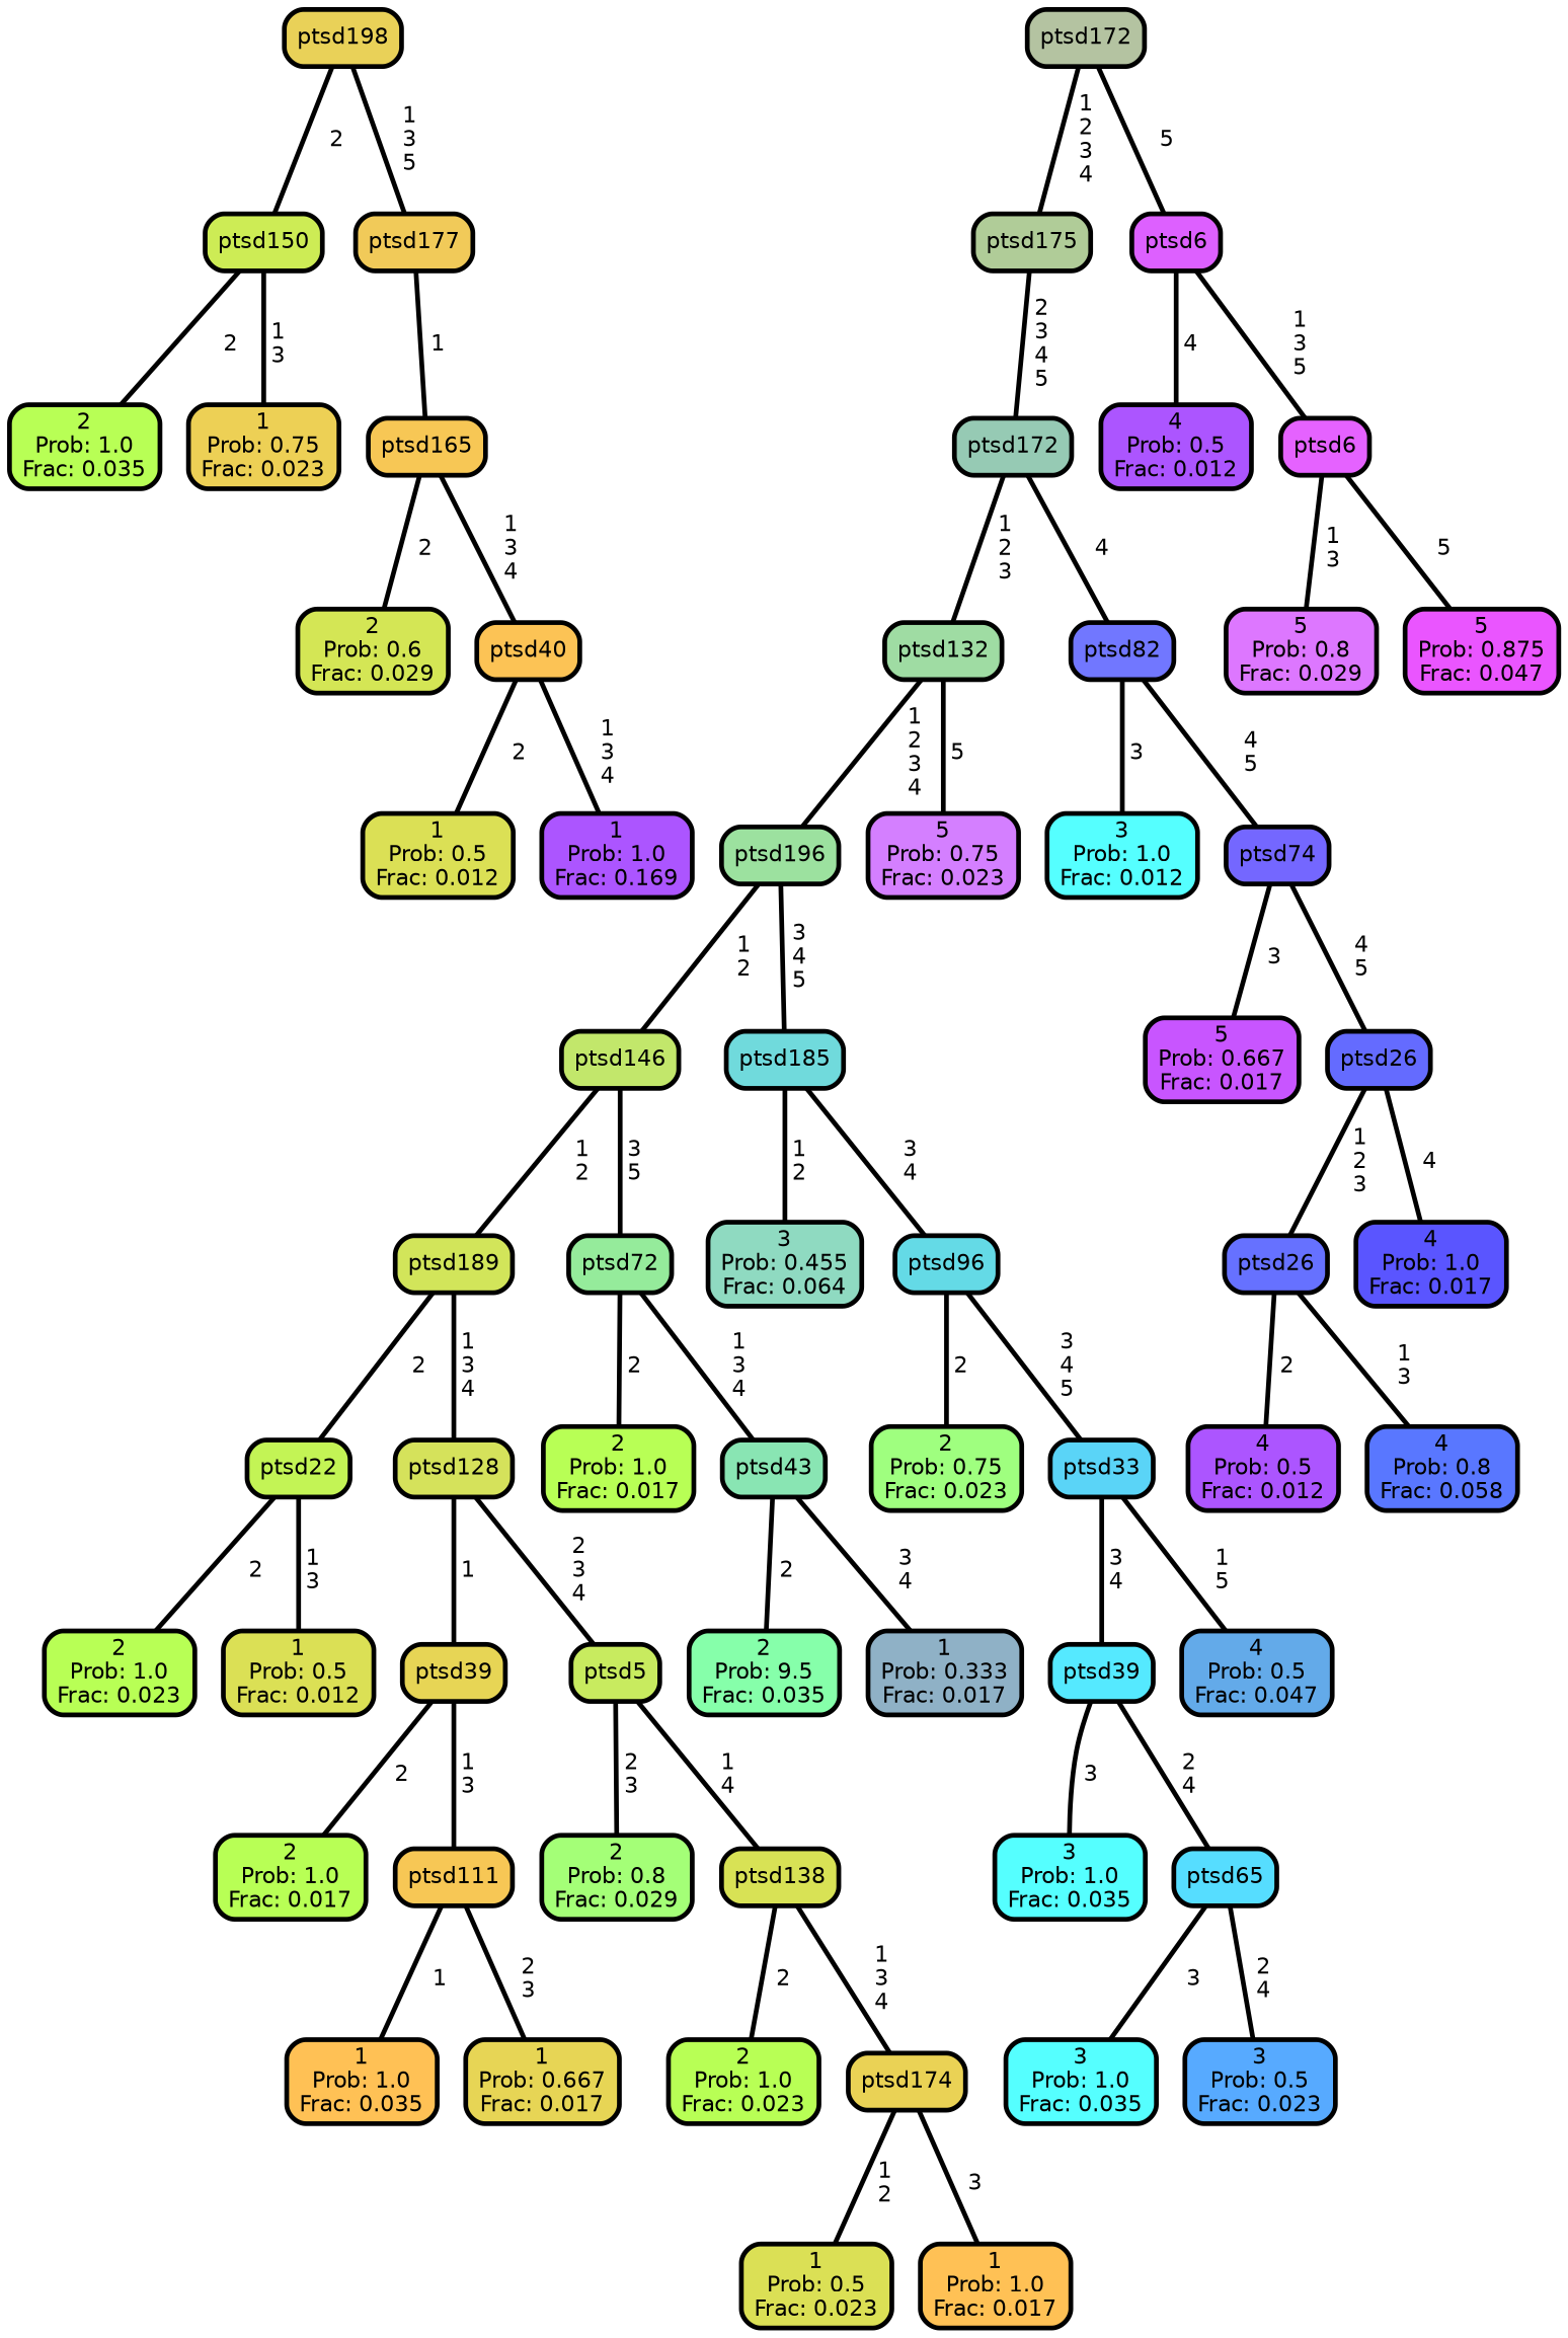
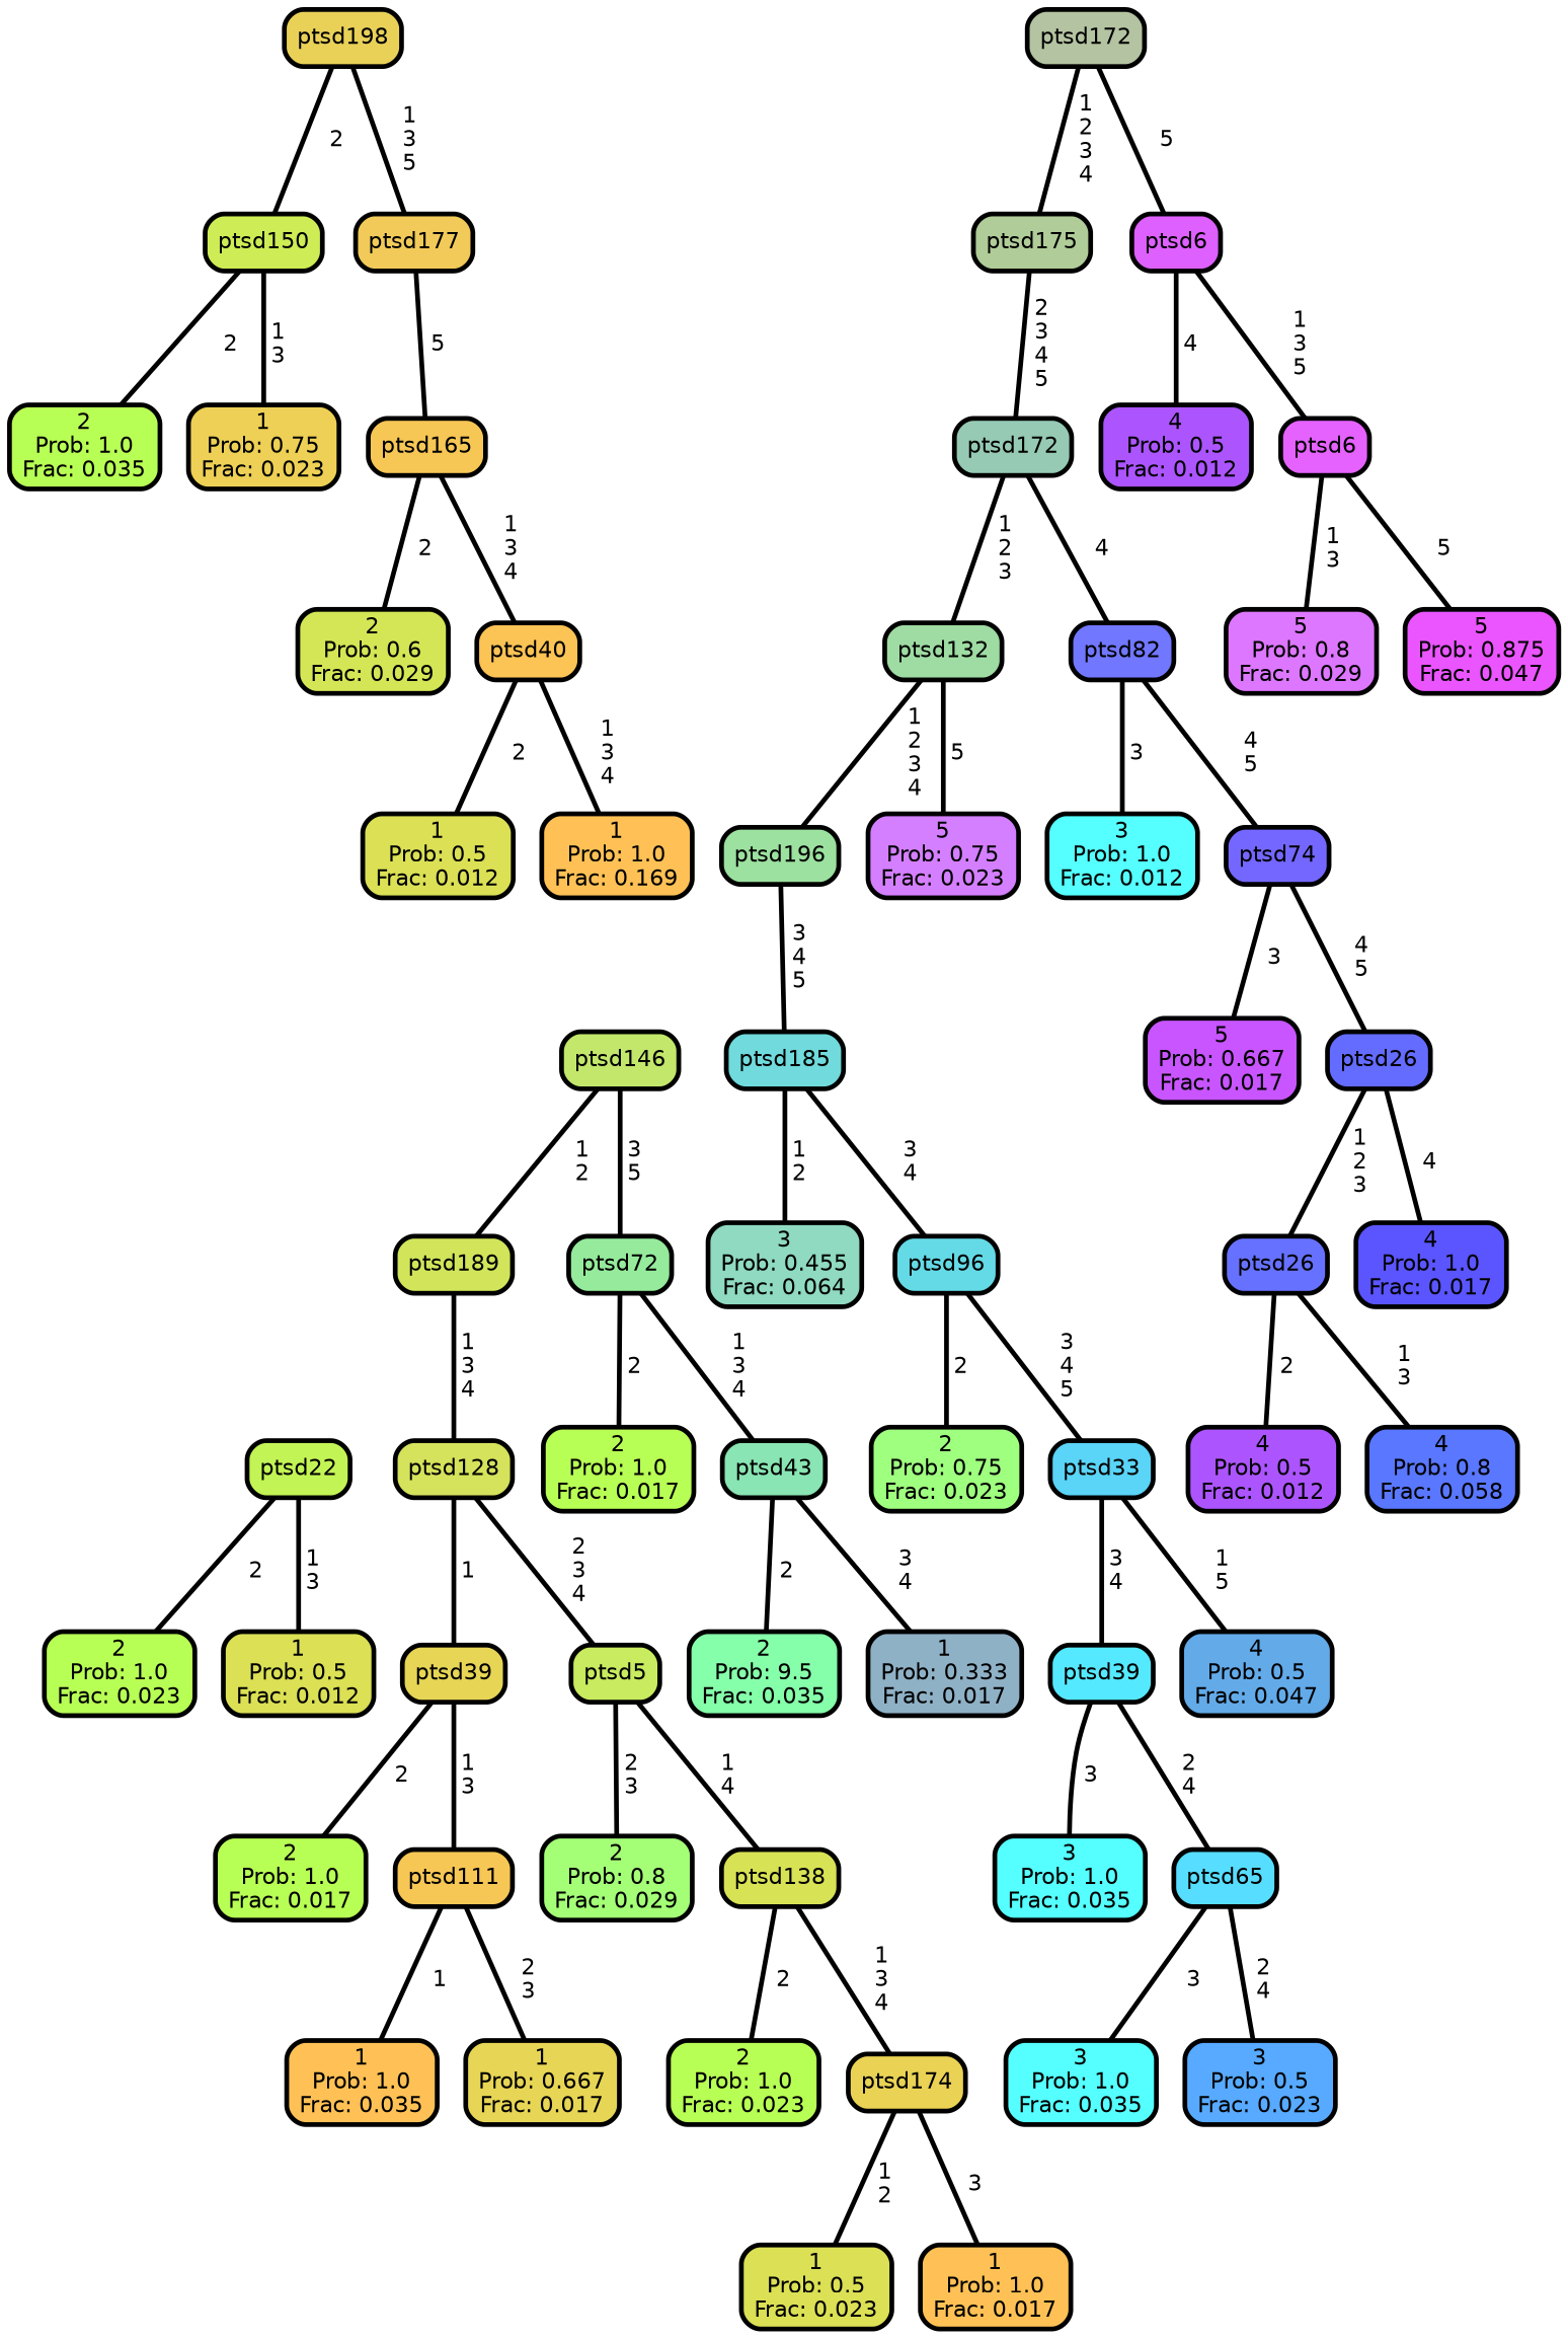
  graph {
    ranksep="0 equally"
    splines=straight
    node [color=black fillcolor="#b8ff55" fontcolor=black fontname=helvetica penwidth=3 shape=box style="filled, rounded"]
    edge [color=black fontname=helvetica penwidth=3]
    n1 [label="2\nProb: 1.0\nFrac: 0.035"]
    n2 [fillcolor="#cdec55" label=ptsd150]
    n3 [fillcolor="#edd055" label="1\nProb: 0.75\nFrac: 0.023"]
    n4 [fillcolor="#e9d158" label=ptsd198]
    n5 [fillcolor="#f1ca59" label=ptsd177]
    n6 [fillcolor="#f7c755" label=ptsd165]
    n7 [fillcolor="#d4e655" label="2\nProb: 0.6\nFrac: 0.029"]
    n8 [fillcolor="#fcc355" label=ptsd40]
    n9 [fillcolor="#dbe055" label="1\nProb: 0.5\nFrac: 0.012"]
-   n10 [fillcolor="#ac55ff" label="1\nProb: 1.0\nFrac: 0.169"]
+   n10 [fillcolor="#ffc155" label="1\nProb: 1.0\nFrac: 0.169"]
    n11 [fillcolor="#b0cc98" label=ptsd175]
    n12 [fillcolor="#96cab4" label=ptsd172]
    n13 [fillcolor="#9fdca3" label=ptsd132]
    n14 [fillcolor="#7177ff" label=ptsd82]
    n15 [label="2\nProb: 1.0\nFrac: 0.023"]
    n16 [fillcolor="#c3f455" label=ptsd22]
    n17 [fillcolor="#dbe055" label="1\nProb: 0.5\nFrac: 0.012"]
    n18 [fillcolor="#d2e55a" label=ptsd189]
    n19 [fillcolor="#d5e25b" label=ptsd128]
    n20 [fillcolor="#e7d555" label=ptsd39]
    n21 [fillcolor="#c8eb5f" label=ptsd5]
    n22 [label="2\nProb: 1.0\nFrac: 0.017"]
    n23 [fillcolor="#f7c755" label=ptsd111]
    n24 [fillcolor="#ffc155" label="1\nProb: 1.0\nFrac: 0.035"]
    n25 [fillcolor="#e7d555" label="1\nProb: 0.667\nFrac: 0.017"]
    n26 [fillcolor="#a4ff77" label="2\nProb: 0.8\nFrac: 0.029"]
    n27 [fillcolor="#d8e255" label=ptsd138]
    n28 [label="2\nProb: 1.0\nFrac: 0.023"]
    n29 [fillcolor="#ead255" label=ptsd174]
    n30 [fillcolor="#dbe055" label="1\nProb: 0.5\nFrac: 0.023"]
    n31 [fillcolor="#ffc155" label="1\nProb: 1.0\nFrac: 0.017"]
    n32 [fillcolor="#c2e76b" label=ptsd146]
    n33 [fillcolor="#95eb9b" label=ptsd72]
    n34 [label="2\nProb: 1.0\nFrac: 0.017"]
    n35 [fillcolor="#89e5b3" label=ptsd43]
    n36 [fillcolor="#86ffaa" label="2\nProb: 9.5\nFrac: 0.035"]
    n37 [fillcolor="#8fb1c6" label="1\nProb: 0.333\nFrac: 0.017"]
    n38 [fillcolor="#9ce19f" label=ptsd196]
    n39 [fillcolor="#70dadc" label=ptsd185]
    n40 [fillcolor="#8fdac1" label="3\nProb: 0.455\nFrac: 0.064"]
    n41 [fillcolor="#64dae6" label=ptsd96]
    n42 [fillcolor="#9fff7f" label="2\nProb: 0.75\nFrac: 0.023"]
    n43 [fillcolor="#5ad4f7" label=ptsd33]
    n44 [fillcolor="#55e9ff" label=ptsd39]
    n45 [fillcolor="#63aae9" label="4\nProb: 0.5\nFrac: 0.047"]
    n46 [fillcolor="#55ffff" label="3\nProb: 1.0\nFrac: 0.035"]
    n47 [fillcolor="#56ddff" label=ptsd65]
    n48 [fillcolor="#55ffff" label="3\nProb: 1.0\nFrac: 0.035"]
    n49 [fillcolor="#57aaff" label="3\nProb: 0.5\nFrac: 0.023"]
    n50 [fillcolor="#d47fff" label="5\nProb: 0.75\nFrac: 0.023"]
    n51 [fillcolor="#55ffff" label="3\nProb: 1.0\nFrac: 0.012"]
    n52 [fillcolor="#7467ff" label=ptsd74]
    n53 [fillcolor="#c855ff" label="5\nProb: 0.667\nFrac: 0.017"]
    n54 [fillcolor="#646bff" label=ptsd26]
    n55 [fillcolor="#6671ff" label=ptsd26]
    n56 [fillcolor="#5a55ff" label="4\nProb: 1.0\nFrac: 0.017"]
    n57 [fillcolor="#ac55ff" label="4\nProb: 0.5\nFrac: 0.012"]
    n58 [fillcolor="#5977ff" label="4\nProb: 0.8\nFrac: 0.058"]
    n59 [fillcolor="#b4c3a1" label=ptsd172]
    n60 [fillcolor="#dd60ff" label=ptsd6]
    n61 [fillcolor="#ac55ff" label="4\nProb: 0.5\nFrac: 0.012"]
    n62 [fillcolor="#e562ff" label=ptsd6]
    n63 [fillcolor="#dd77ff" label="5\nProb: 0.8\nFrac: 0.029"]
    n64 [fillcolor="#ea55ff" label="5\nProb: 0.875\nFrac: 0.047"]
    subgraph sub_1 {
      rank=same
    }
    n2 -- n1 [label=" 2"]
    n2 -- n3 [label=" 1\n 3"]
    n4 -- n2 [label=" 2"]
    n4 -- n5 [label=" 1\n 3\n 5"]
-   n5 -- n6 [label=" 1"]
+   n5 -- n6 [label=" 5"]
    n6 -- n7 [label=" 2"]
    n6 -- n8 [label=" 1\n 3\n 4"]
    n8 -- n9 [label=" 2"]
    n8 -- n10 [label=" 1\n 3\n 4"]
    n11 -- n12 [label=" 2\n 3\n 4\n 5"]
    n12 -- n13 [label=" 1\n 2\n 3"]
    n12 -- n14 [label=" 4"]
    n13 -- n38 [label=" 1\n 2\n 3\n 4"]
    n13 -- n50 [label=" 5"]
    n14 -- n51 [label=" 3"]
    n14 -- n52 [label=" 4\n 5"]
    n16 -- n15 [label=" 2"]
    n16 -- n17 [label=" 1\n 3"]
-   n18 -- n16 [label=" 2"]
    n18 -- n19 [label=" 1\n 3\n 4"]
    n19 -- n20 [label=" 1"]
    n19 -- n21 [label=" 2\n 3\n 4"]
    n20 -- n22 [label=" 2"]
    n20 -- n23 [label=" 1\n 3"]
    n21 -- n26 [label=" 2\n 3"]
    n21 -- n27 [label=" 1\n 4"]
    n23 -- n24 [label=" 1"]
    n23 -- n25 [label=" 2\n 3"]
    n27 -- n28 [label=" 2"]
    n27 -- n29 [label=" 1\n 3\n 4"]
    n29 -- n30 [label=" 1\n 2"]
    n29 -- n31 [label=" 3"]
    n32 -- n18 [label=" 1\n 2"]
    n32 -- n33 [label=" 3\n 5"]
    n33 -- n34 [label=" 2"]
    n33 -- n35 [label=" 1\n 3\n 4"]
    n35 -- n36 [label=" 2"]
    n35 -- n37 [label=" 3\n 4"]
-   n38 -- n32 [label=" 1\n 2"]
    n38 -- n39 [label=" 3\n 4\n 5"]
    n39 -- n40 [label=" 1\n 2"]
    n39 -- n41 [label=" 3\n 4"]
    n41 -- n42 [label=" 2"]
    n41 -- n43 [label=" 3\n 4\n 5"]
    n43 -- n44 [label=" 3\n 4"]
    n43 -- n45 [label=" 1\n 5"]
    n44 -- n46 [label=" 3"]
    n44 -- n47 [label=" 2\n 4"]
    n47 -- n48 [label=" 3"]
    n47 -- n49 [label=" 2\n 4"]
    n52 -- n53 [label=" 3"]
    n52 -- n54 [label=" 4\n 5"]
    n54 -- n55 [label=" 1\n 2\n 3"]
    n54 -- n56 [label=" 4"]
    n55 -- n57 [label=" 2"]
    n55 -- n58 [label=" 1\n 3"]
    n59 -- n11 [label=" 1\n 2\n 3\n 4"]
    n59 -- n60 [label=" 5"]
    n60 -- n61 [label=" 4"]
    n60 -- n62 [label=" 1\n 3\n 5"]
    n62 -- n63 [label=" 1\n 3"]
    n62 -- n64 [label=" 5"]
  }
